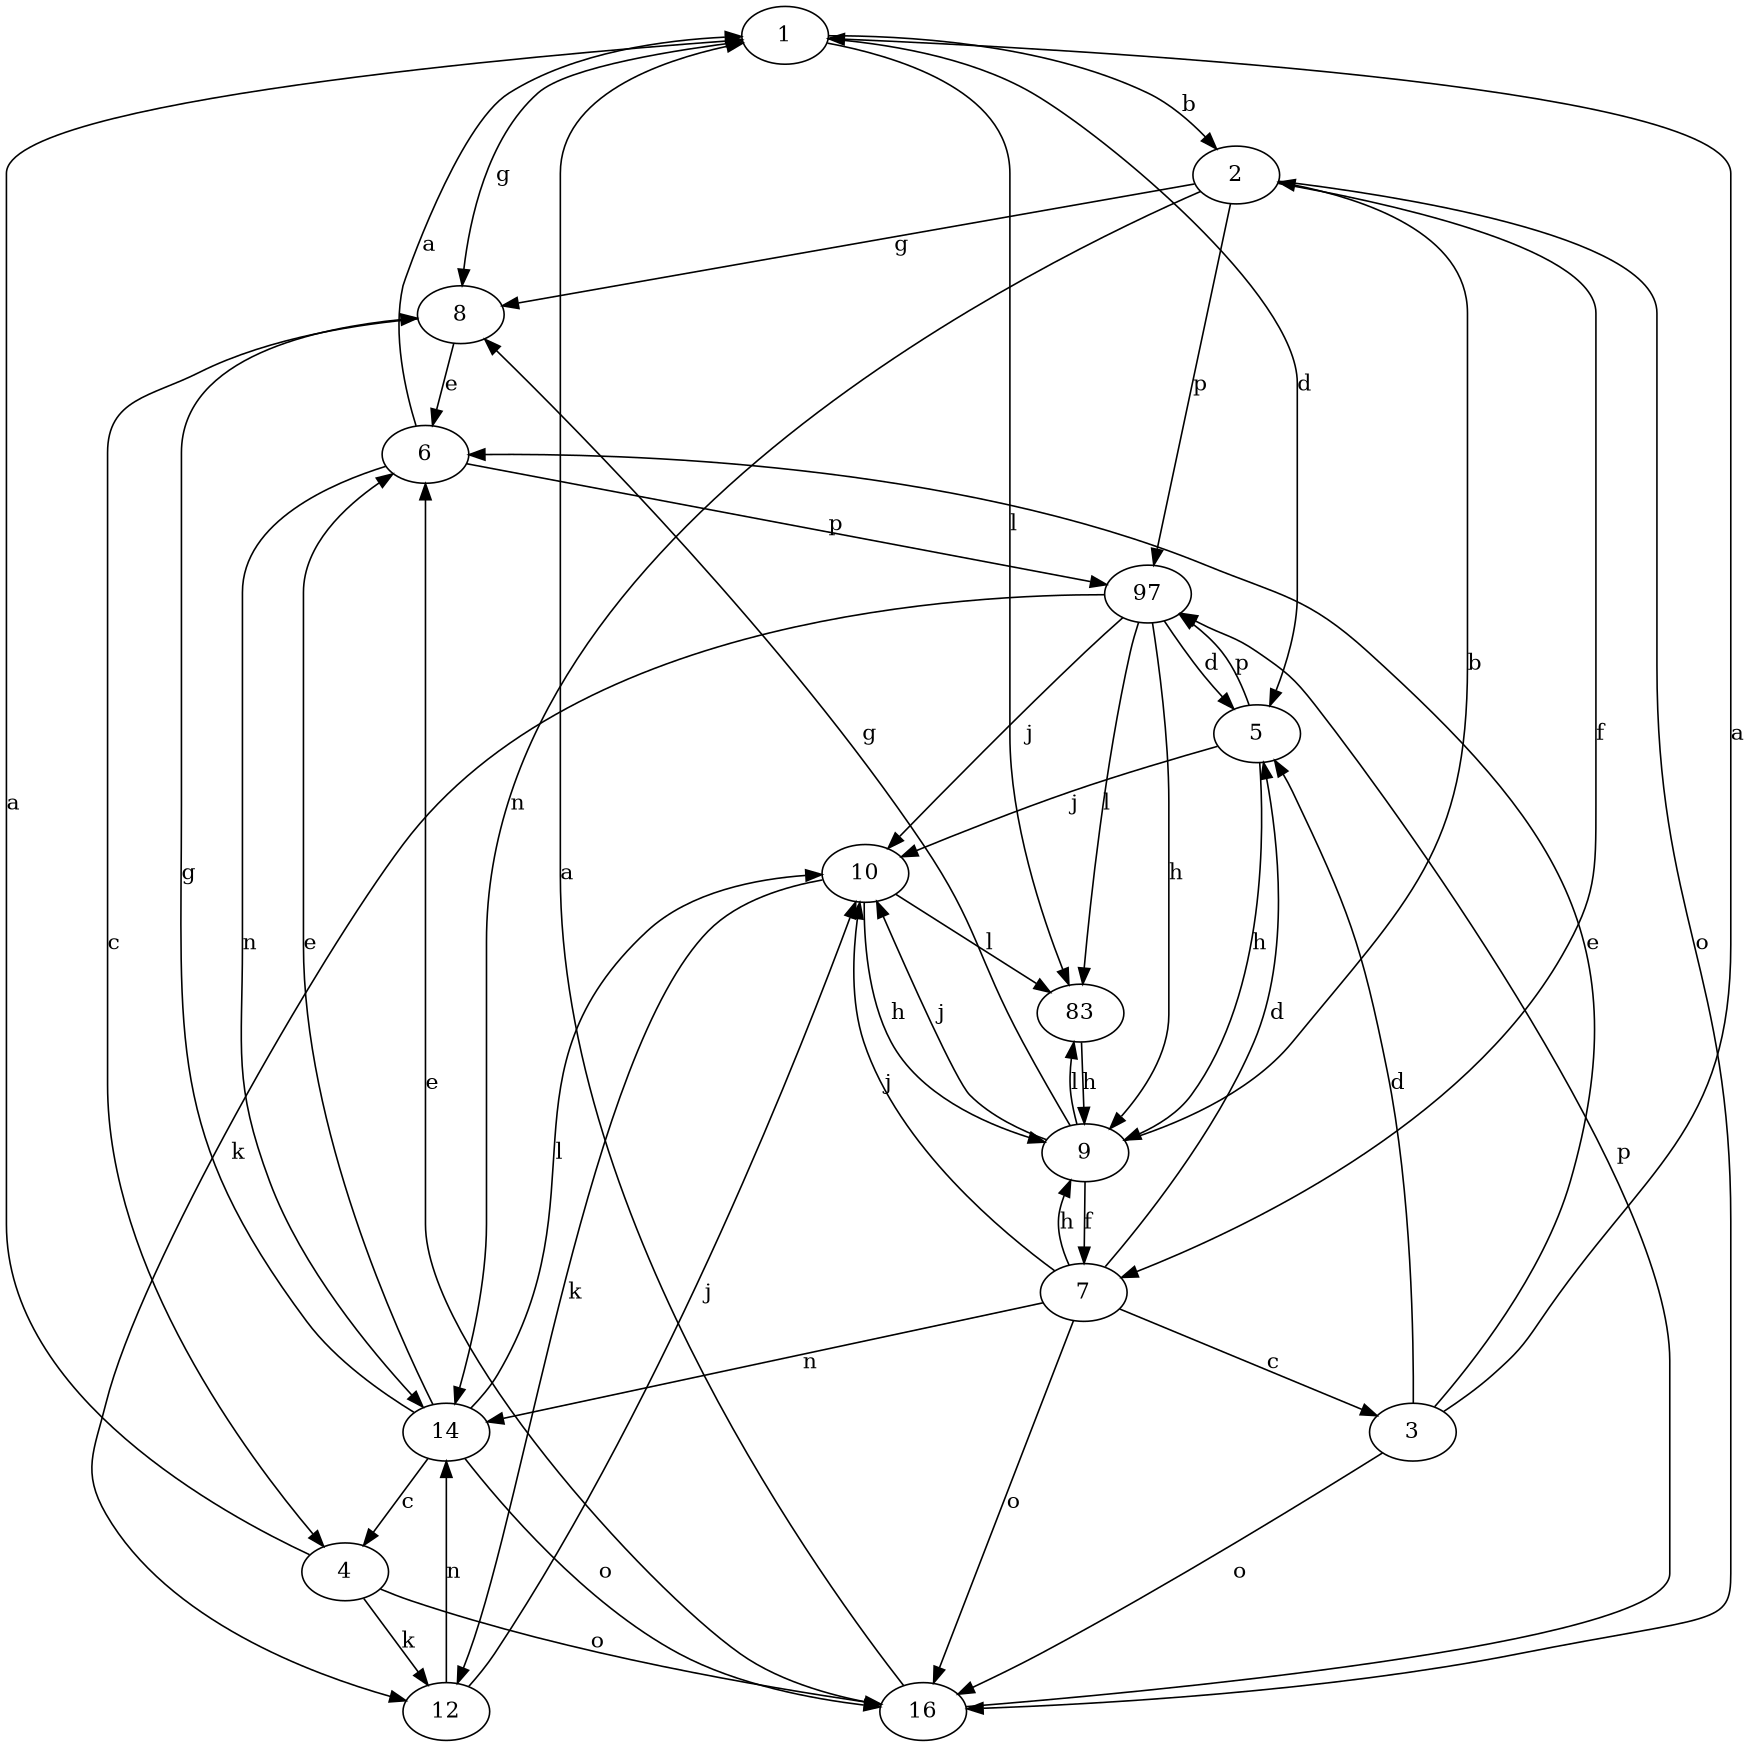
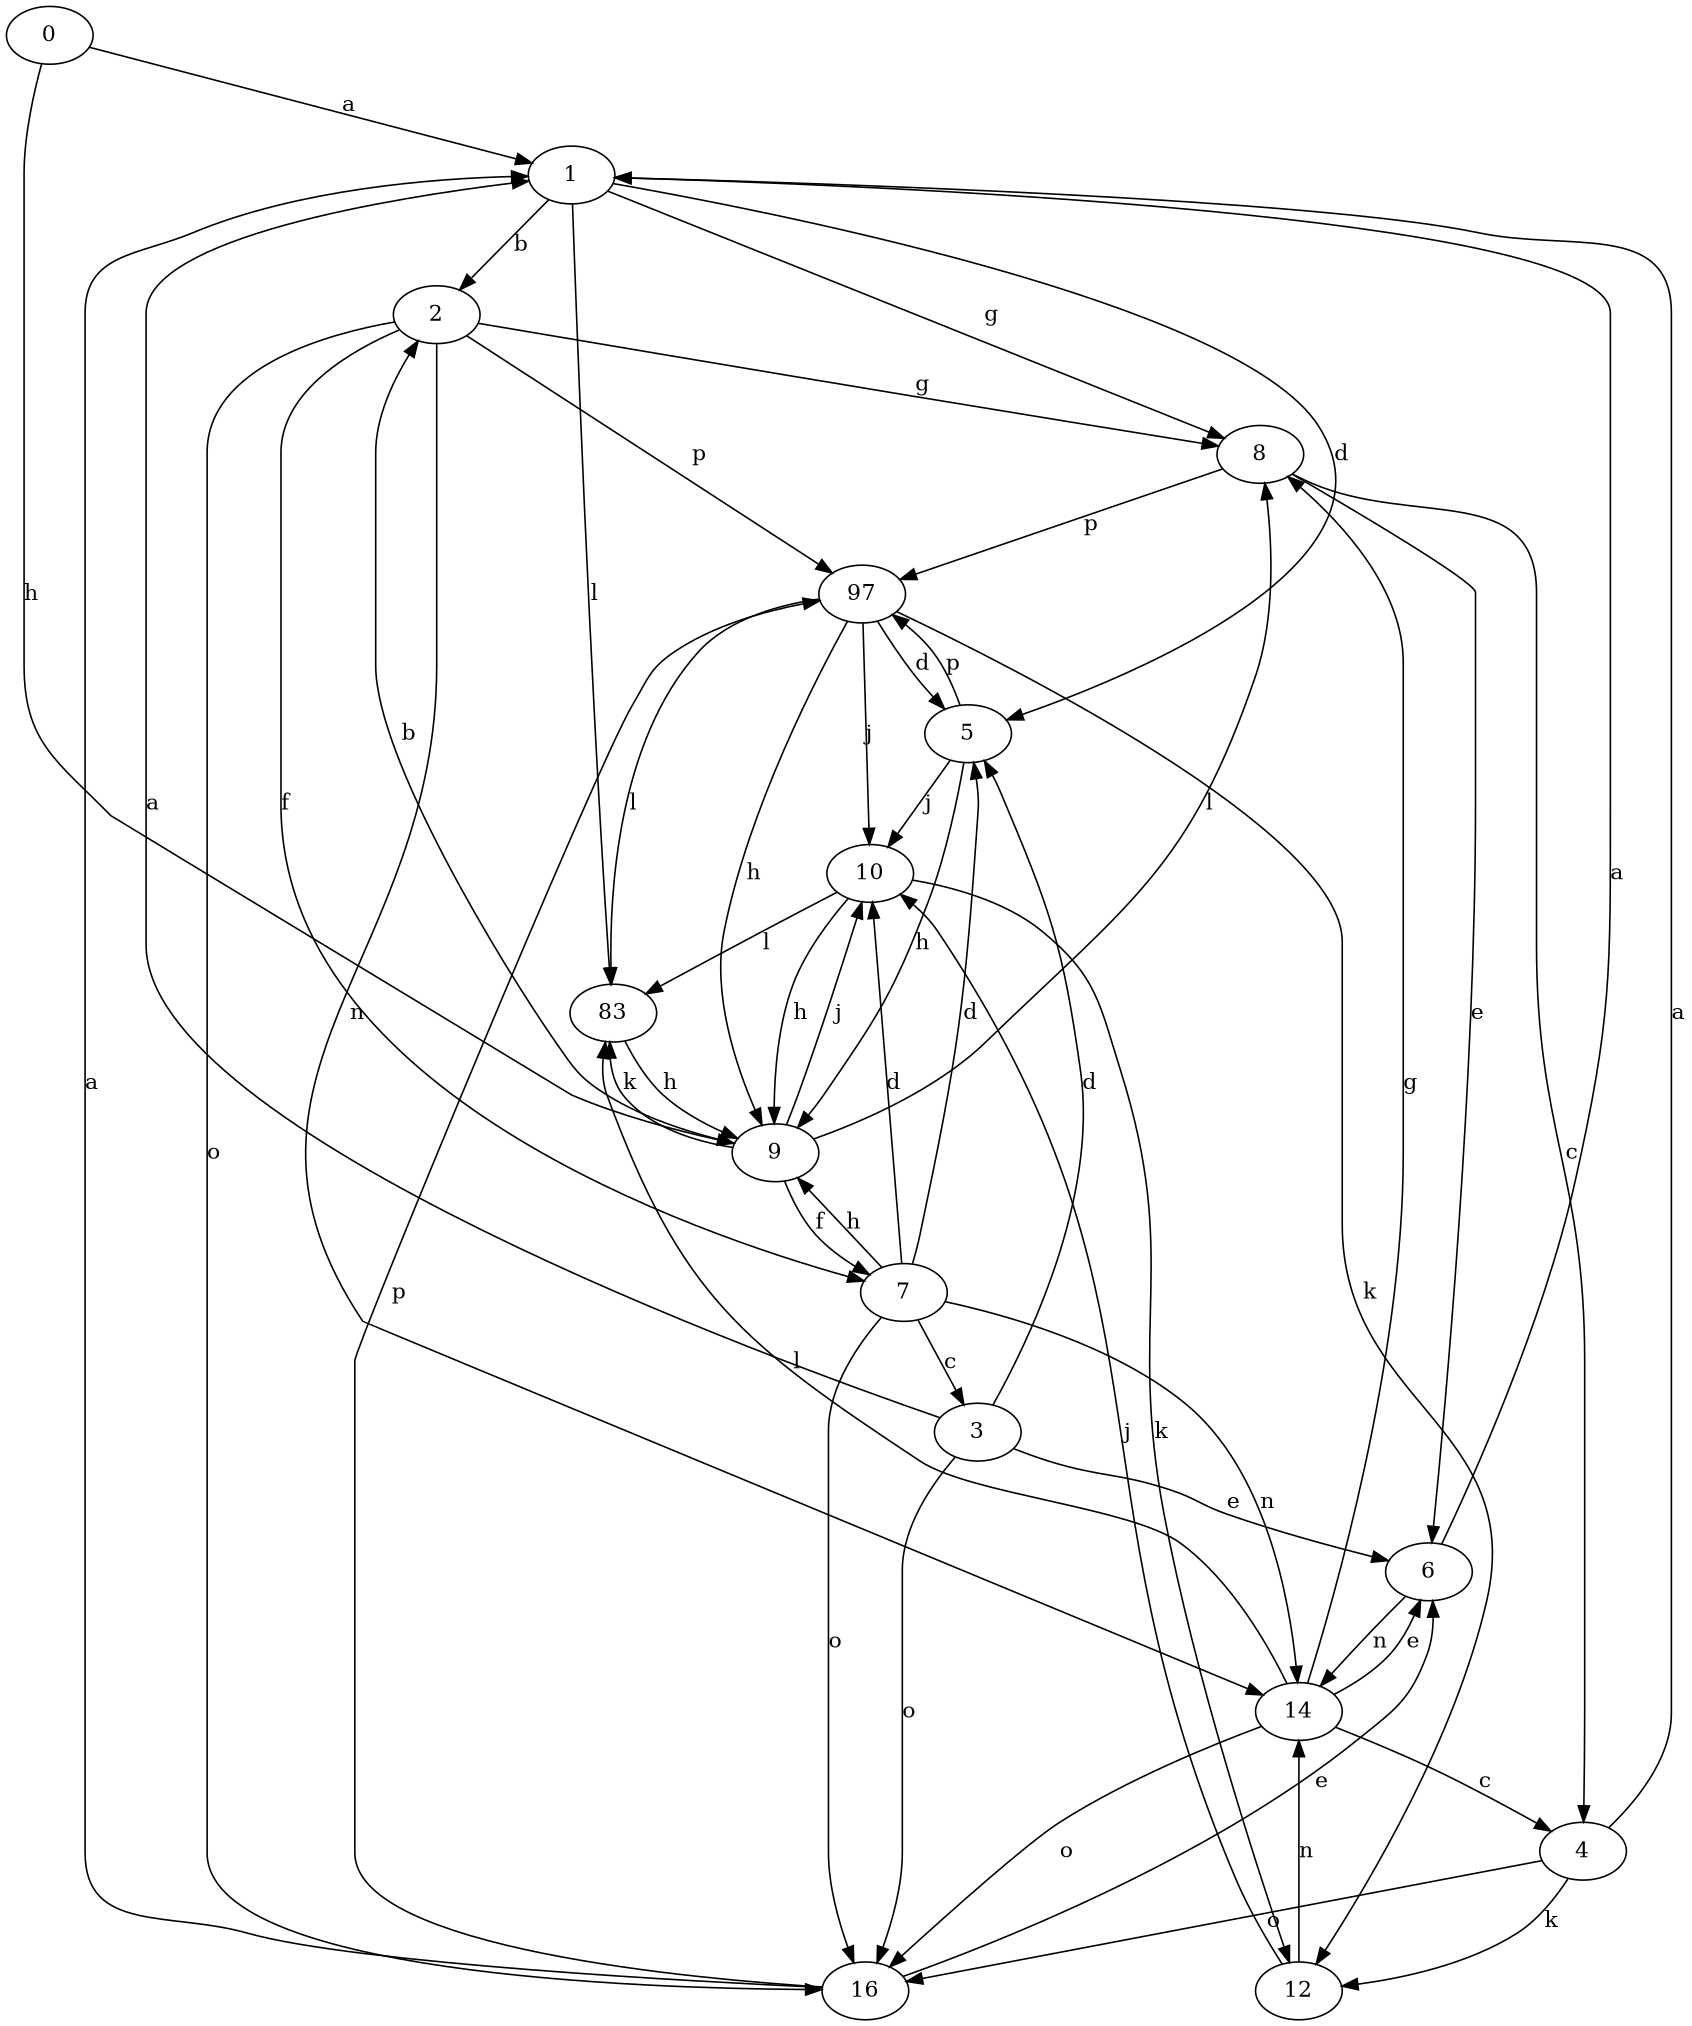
  strict digraph {
    1
    2
    5
    8
    n5 [label=83]
    7
    14
    16
    n9 [label=97]
    9
    10
    6
    4
    3
    12
+   0
    1 -> 2 [label=b]
    1 -> 5 [label=d]
    1 -> 8 [label=g]
    1 -> n5 [label=l]
    2 -> 8 [label=g]
    2 -> 7 [label=f]
    2 -> 14 [label=n]
    2 -> 16 [label=o]
    2 -> n9 [label=p]
    5 -> n9 [label=p]
    5 -> 9 [label=h]
    5 -> 10 [label=j]
    8 -> 6 [label=e]
    8 -> 4 [label=c]
    n5 -> 9 [label=h]
    7 -> 5 [label=d]
    7 -> 14 [label=n]
    7 -> 16 [label=o]
    7 -> 9 [label=h]
-   7 -> 10 [label=j]
+   7 -> 10 [label=d]
    7 -> 3 [label=c]
    14 -> 8 [label=g]
-   14 -> 10 [label=l]
+   14 -> n5 [label=l]
    14 -> 16 [label=o]
    14 -> 6 [label=e]
    14 -> 4 [label=c]
    16 -> 1 [label=a]
    16 -> n9 [label=p]
    16 -> 6 [label=e]
    n9 -> 5 [label=d]
    n9 -> n5 [label=l]
    n9 -> 9 [label=h]
    n9 -> 10 [label=j]
    n9 -> 12 [label=k]
    9 -> 2 [label=b]
-   9 -> 8 [label=g]
-   9 -> n5 [label=l]
+   9 -> 8 [label=l]
+   9 -> n5 [label=k]
    9 -> 7 [label=f]
    9 -> 10 [label=j]
    10 -> n5 [label=l]
    10 -> 9 [label=h]
    10 -> 12 [label=k]
    6 -> 1 [label=a]
    6 -> 14 [label=n]
-   6 -> n9 [label=p]
+   8 -> n9 [label=p]
    4 -> 1 [label=a]
    4 -> 16 [label=o]
    4 -> 12 [label=k]
    3 -> 1 [label=a]
    3 -> 5 [label=d]
    3 -> 16 [label=o]
    3 -> 6 [label=e]
    12 -> 14 [label=n]
    12 -> 10 [label=j]
+   0 -> 1 [label=a]
+   0 -> 9 [label=h]
  }
